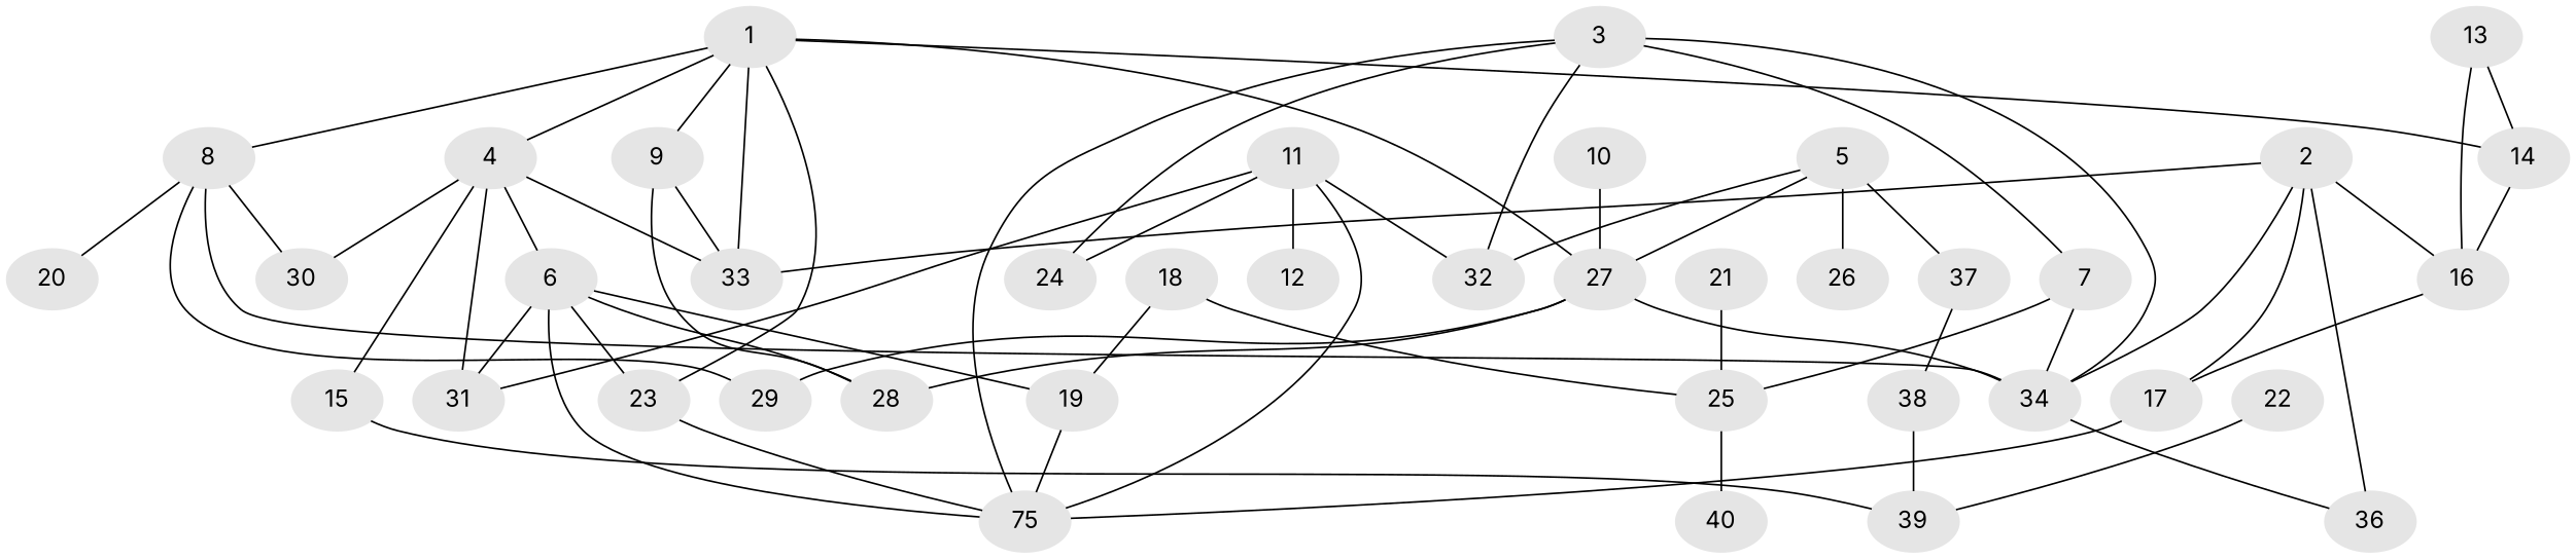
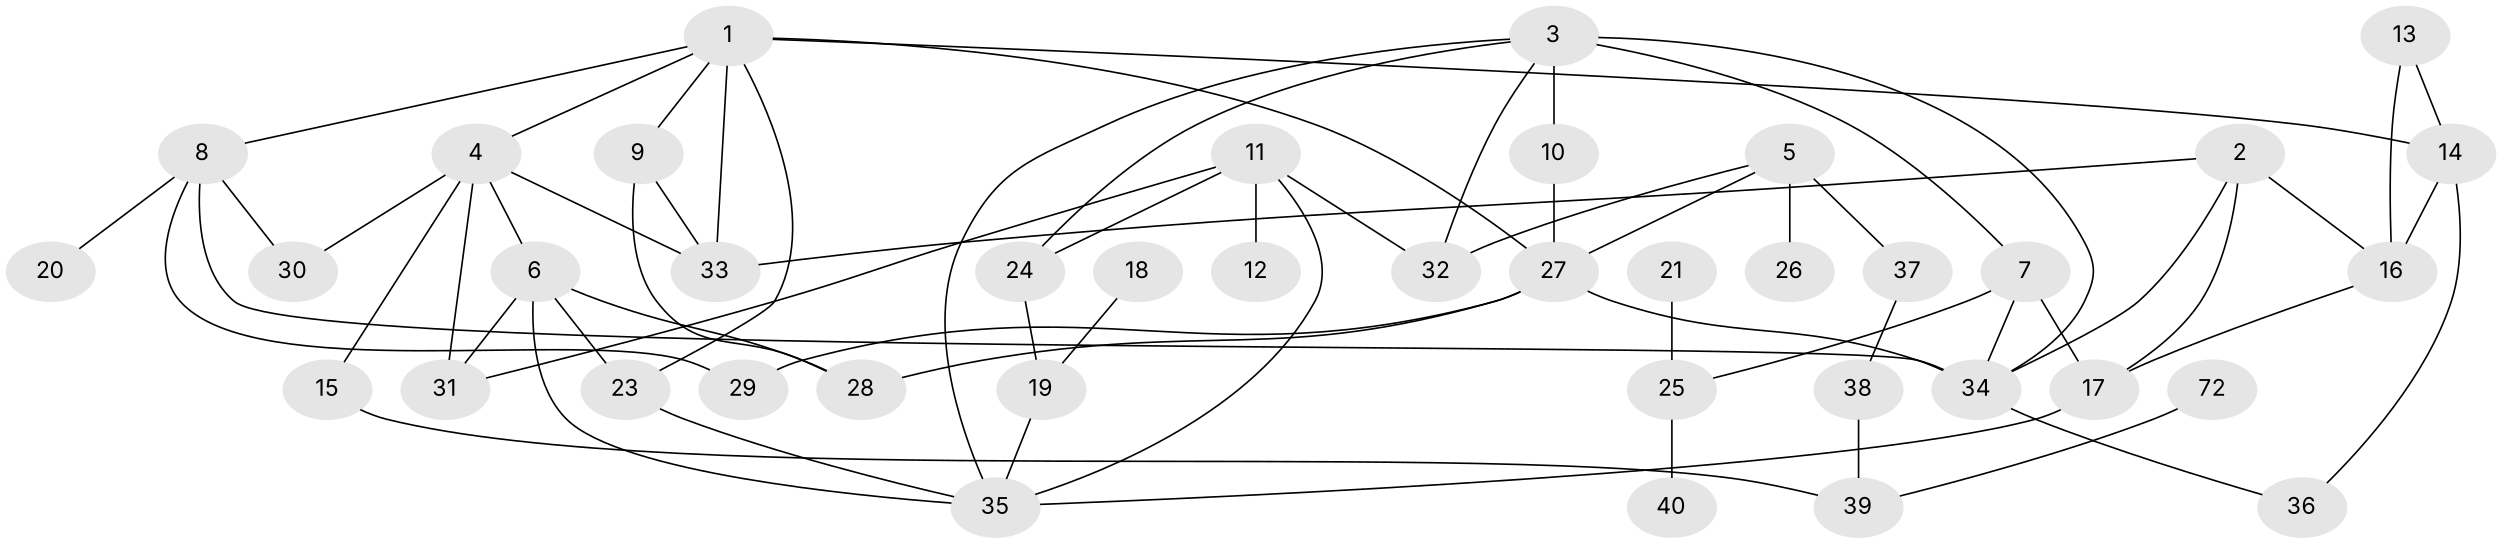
  graph {
    fontname=Inter
    node [color=gray90 fontname=Inter style=filled]
    edge [fontname=Inter weight=1.0]
    1
    4
    8
    9
    14
    23
    27
    33
    6
    15
    30
    31
    34
    20
    29
    28
    16
    36
-   35 [label=75]
+   35
    2
    17
    3
    7
    10
    24
    32
    25
    19
    39
    5
    26
    37
    38
    40
    11
    12
    13
    18
    21
-   22
+   22 [label=72]
    1 -- 4
    1 -- 8
    1 -- 9
    1 -- 14
    1 -- 23
    1 -- 27
    1 -- 33
    4 -- 33
    4 -- 6
    4 -- 15
    4 -- 30
    4 -- 31
    8 -- 30
    8 -- 34
    8 -- 20
    8 -- 29
    9 -- 33
    9 -- 28
    14 -- 16
-   2 -- 36
+   14 -- 36
    23 -- 35
    27 -- 34
    27 -- 29
    27 -- 28
    6 -- 23
    6 -- 31
    6 -- 28
    6 -- 35
-   6 -- 19
+   24 -- 19
    15 -- 39
    34 -- 36
    16 -- 17
    2 -- 33
    2 -- 34
    2 -- 16
    2 -- 17
    17 -- 35
    3 -- 34
    3 -- 35
    3 -- 7
+   3 -- 10 [weight=2.0]
    3 -- 24
    3 -- 32
    7 -- 34
+   7 -- 17 [weight=2.0]
    7 -- 25
    10 -- 27 [weight=2.0]
    25 -- 40
    19 -- 35
    5 -- 27
    5 -- 32
    5 -- 26
    5 -- 37 [weight=2.0]
    37 -- 38
    38 -- 39
    11 -- 31
    11 -- 35
    11 -- 24
    11 -- 32
    11 -- 12
    13 -- 14
    13 -- 16
-   18 -- 25
    18 -- 19
    21 -- 25
    22 -- 39
  }
